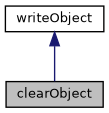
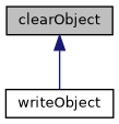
  digraph {
    rankdir=TB
    node [color=black fontname=Helvetica fontsize=10 shape=record]
    n1 [fillcolor=grey75 fontcolor=black height=0.2 label=clearObject style=filled width=0.4]
    n2 [height=0.2 label=writeObject width=0.4]
-   n2 -> n1 [color=midnightblue dir=back fontname=Helvetica fontsize=10 labelfontname=Helvetica labelfontsize=10 style=solid]
+   n1 -> n2 [color=midnightblue dir=back fontname=Helvetica fontsize=10 labelfontname=Helvetica labelfontsize=10 style=solid]
  }
